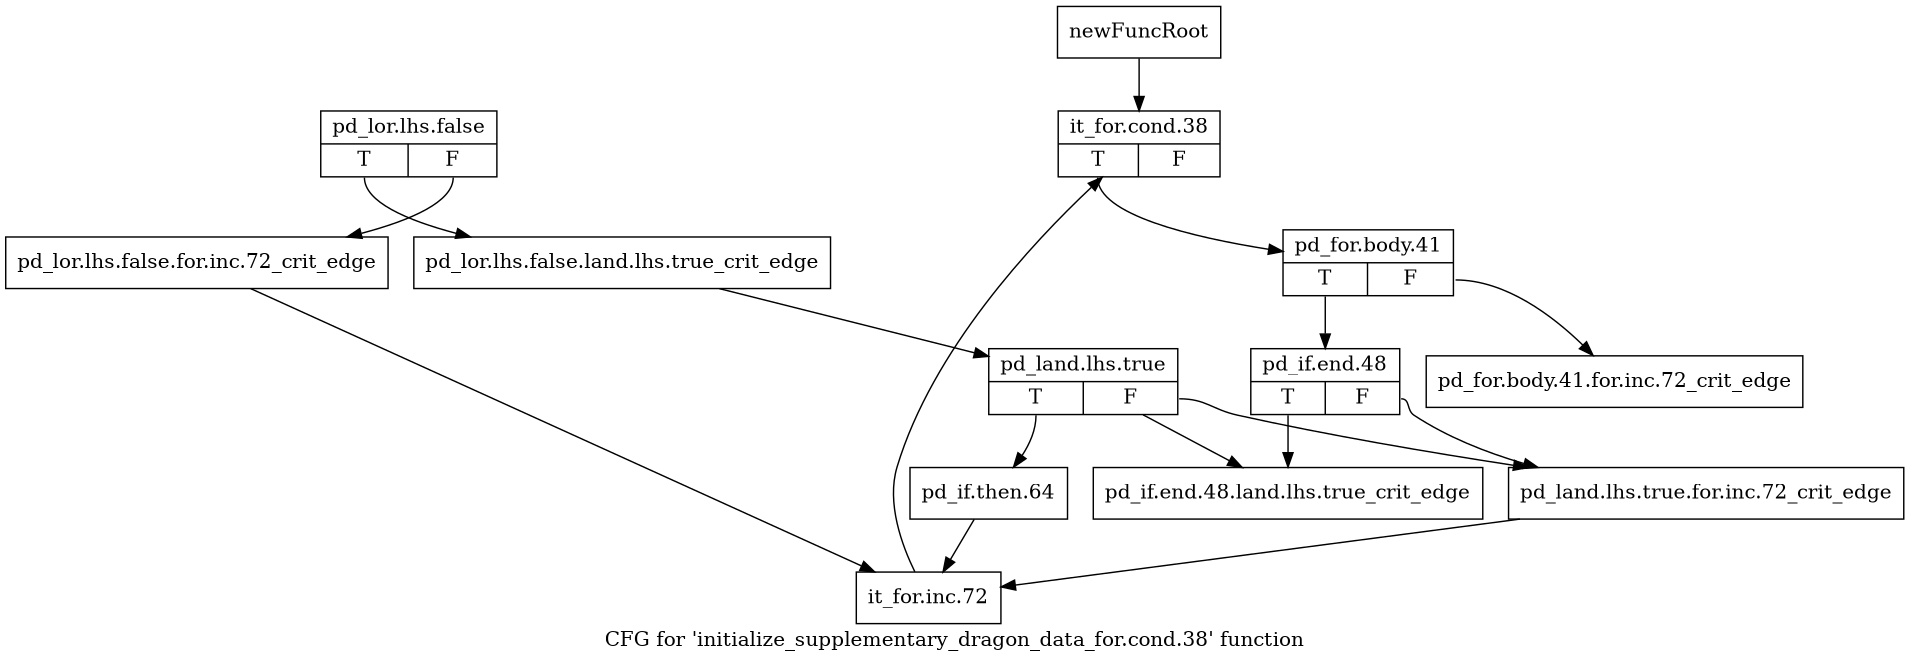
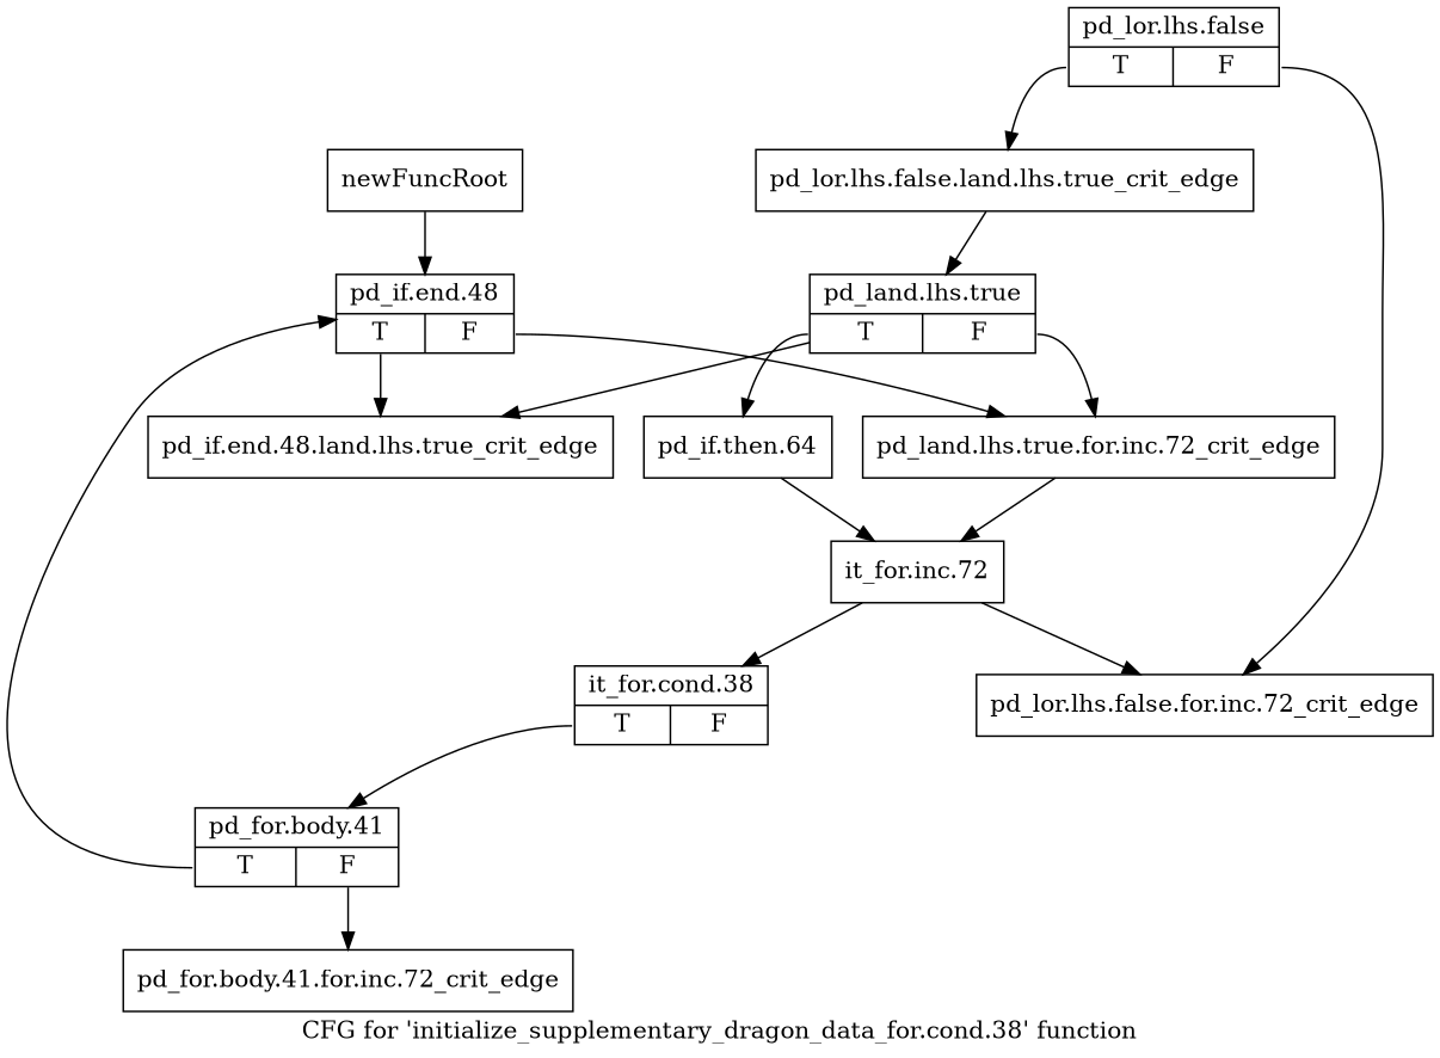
  digraph {
    label="CFG for 'initialize_supplementary_dragon_data_for.cond.38' function"
    node [shape=record]
    n1 [label="{newFuncRoot}"]
    n2 [label="{it_for.cond.38|{<s0>T|<s1>F}}"]
    n3 [label="{pd_for.body.41|{<s0>T|<s1>F}}"]
    n4 [label="{pd_if.end.48|{<s0>T|<s1>F}}"]
    n5 [label="{pd_for.body.41.for.inc.72_crit_edge}"]
    n6 [label="{pd_if.end.48.land.lhs.true_crit_edge}"]
    n7 [label="{pd_land.lhs.true.for.inc.72_crit_edge}"]
    n8 [label="{pd_lor.lhs.false|{<s0>T|<s1>F}}"]
    n9 [label="{pd_lor.lhs.false.land.lhs.true_crit_edge}"]
    n10 [label="{pd_lor.lhs.false.for.inc.72_crit_edge}"]
    n11 [label="{it_for.inc.72}"]
    n12 [label="{pd_land.lhs.true|{<s0>T|<s1>F}}"]
    n13 [label="{pd_if.then.64}"]
-   n1 -> n2
+   n1 -> n4
    n2 -> n3 [tailport=s0]
    n3 -> n4 [tailport=s0]
    n3 -> n5 [tailport=s1]
    n4 -> n6 [tailport=s0]
    n4 -> n7 [tailport=s1]
    n7 -> n11
    n8 -> n9 [tailport=s0]
    n8 -> n10 [tailport=s1]
    n9 -> n12
-   n10 -> n11
+   n11 -> n10
    n11 -> n2
    n12 -> n6
    n12 -> n7 [tailport=s1]
    n12 -> n13 [tailport=s0]
    n13 -> n11
  }
